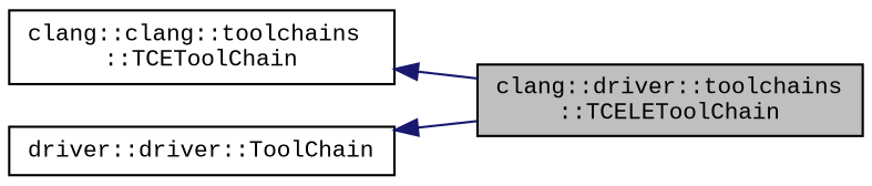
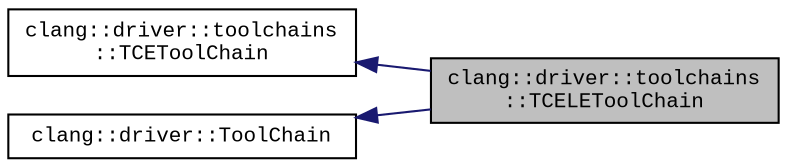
  digraph {
    fontname="Liberation Mono"
    rankdir=LR
    node [color=black fontname="Liberation Mono" fontsize=10 shape=record]
    edge [color=midnightblue dir=back fontname="Liberation Mono" fontsize=10 labelfontname=Helvetica labelfontsize=10 style=solid]
    n1 [fillcolor=grey75 fontcolor=black height=0.2 label="clang::driver::toolchains\l::TCELEToolChain" style=filled width=0.4]
-   n2 [height=0.2 label="clang::clang::toolchains\l::TCEToolChain" width=0.4]
-   n3 [height=0.2 label="driver::driver::ToolChain" width=0.4]
+   n2 [height=0.2 label="clang::driver::toolchains\l::TCEToolChain" width=0.4]
+   n3 [height=0.2 label="clang::driver::ToolChain" width=0.4]
    n2 -> n1
    n3 -> n1
  }
